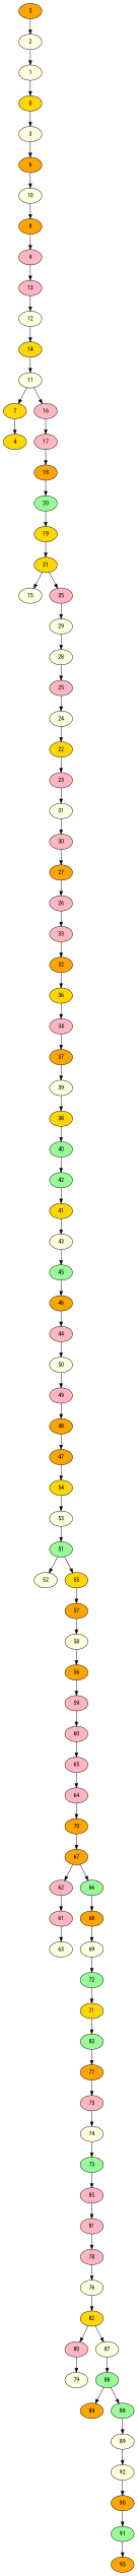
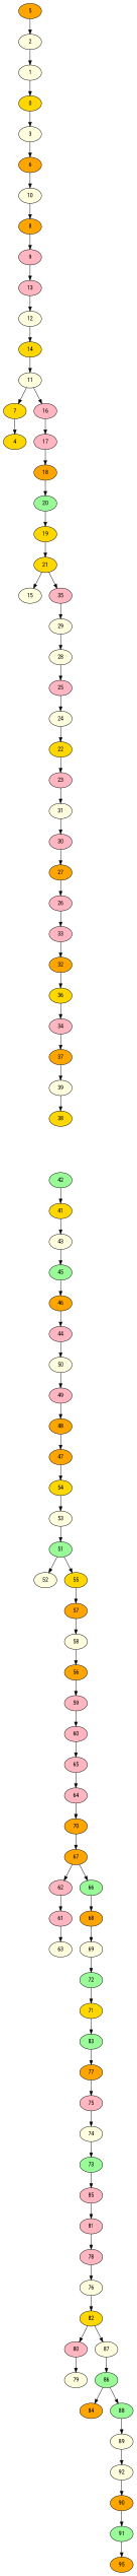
  digraph {
    fontname="Roboto Condensed"
    node [fillcolor=lightyellow fontname="Roboto Condensed" style=filled]
    edge [fontname="Roboto Condensed"]
    5 [fillcolor=orange]
    2
    1
    0 [fillcolor=gold]
    3
    6 [fillcolor=orange]
    10
    8 [fillcolor=orange]
    9 [fillcolor=lightpink]
    13 [fillcolor=lightpink]
    12
    14 [fillcolor=gold]
    11
    7 [fillcolor=gold]
    16 [fillcolor=lightpink]
    4 [fillcolor=gold]
    17 [fillcolor=lightpink]
    18 [fillcolor=orange]
    20 [fillcolor=palegreen]
    19 [fillcolor=gold]
    21 [fillcolor=gold]
    15
    35 [fillcolor=lightpink]
    29
    28
    25 [fillcolor=lightpink]
    24
    22 [fillcolor=gold]
    23 [fillcolor=lightpink]
    31
    30 [fillcolor=lightpink]
    27 [fillcolor=orange]
    26 [fillcolor=lightpink]
    33 [fillcolor=lightpink]
    32 [fillcolor=orange]
    36 [fillcolor=gold]
    34 [fillcolor=lightpink]
    37 [fillcolor=orange]
    39
    38 [fillcolor=gold]
-   40 [fillcolor=palegreen]
    42 [fillcolor=palegreen]
    41 [fillcolor=gold]
    43
    45 [fillcolor=palegreen]
    46 [fillcolor=orange]
    44 [fillcolor=lightpink]
    50
    49 [fillcolor=lightpink]
    48 [fillcolor=orange]
    47 [fillcolor=orange]
    54 [fillcolor=gold]
    53
    51 [fillcolor=palegreen]
    52
    55 [fillcolor=gold]
    57 [fillcolor=orange]
    58
    56 [fillcolor=orange]
    59 [fillcolor=lightpink]
    60 [fillcolor=lightpink]
    65 [fillcolor=lightpink]
    64 [fillcolor=lightpink]
    70 [fillcolor=orange]
    67 [fillcolor=orange]
    62 [fillcolor=lightpink]
    66 [fillcolor=palegreen]
    61 [fillcolor=lightpink]
    68 [fillcolor=orange]
    63
    69
    72 [fillcolor=palegreen]
    71 [fillcolor=gold]
    83 [fillcolor=palegreen]
    77 [fillcolor=orange]
    75 [fillcolor=lightpink]
    74
    73 [fillcolor=palegreen]
    85 [fillcolor=lightpink]
    81 [fillcolor=lightpink]
    78 [fillcolor=lightpink]
    76
    82 [fillcolor=gold]
    80 [fillcolor=lightpink]
    87
    79
    86 [fillcolor=palegreen]
    84 [fillcolor=orange]
    88 [fillcolor=palegreen]
    89
    92
    90 [fillcolor=orange]
    91 [fillcolor=palegreen]
    n94 [fillcolor=orange label=95]
    5 -> 2
    2 -> 1
    1 -> 0
    0 -> 3
    3 -> 6
    6 -> 10
    10 -> 8
    8 -> 9
    9 -> 13
    13 -> 12
    12 -> 14
    14 -> 11
    11 -> 7
    11 -> 16
    7 -> 4
    16 -> 17
    17 -> 18
    18 -> 20
    20 -> 19
    19 -> 21
    21 -> 15
    21 -> 35
    35 -> 29
    29 -> 28
    28 -> 25
    25 -> 24
    24 -> 22
    22 -> 23
    23 -> 31
    31 -> 30
    30 -> 27
    27 -> 26
    26 -> 33
    33 -> 32
    32 -> 36
    36 -> 34
    34 -> 37
    37 -> 39
    39 -> 38
-   38 -> 40
-   40 -> 42
    42 -> 41
    41 -> 43
    43 -> 45
    45 -> 46
    46 -> 44
    44 -> 50
    50 -> 49
    49 -> 48
    48 -> 47
    47 -> 54
    54 -> 53
    53 -> 51
    51 -> 52
    51 -> 55
    55 -> 57
    57 -> 58
    58 -> 56
    56 -> 59
    59 -> 60
    60 -> 65
    65 -> 64
    64 -> 70
    70 -> 67
    67 -> 62
    67 -> 66
    62 -> 61
    66 -> 68
    61 -> 63
    68 -> 69
    69 -> 72
    72 -> 71
    71 -> 83
    83 -> 77
    77 -> 75
    75 -> 74
    74 -> 73
    73 -> 85
    85 -> 81
    81 -> 78
    78 -> 76
    76 -> 82
    82 -> 80
    82 -> 87
    80 -> 79
    87 -> 86
    86 -> 84
    86 -> 88
    88 -> 89
    89 -> 92
    92 -> 90
    90 -> 91
    91 -> n94
  }
